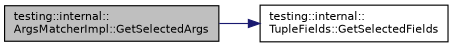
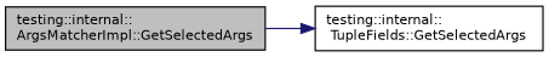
  digraph {
    rankdir=LR
    node [color=black fontname=Helvetica fontsize=10 shape=record style=filled]
    n1 [fillcolor=grey75 fontcolor=black height=0.2 label="testing::internal::\lArgsMatcherImpl::GetSelectedArgs" width=0.4]
-   n2 [fillcolor=white height=0.2 label="testing::internal::\lTupleFields::GetSelectedFields" width=0.4]
+   n2 [fillcolor=white height=0.2 label="testing::internal::\lTupleFields::GetSelectedArgs" width=0.4]
    n1 -> n2 [color=midnightblue fontname=Helvetica fontsize=10 labelfontname=Helvetica labelfontsize=10 style=solid]
  }
